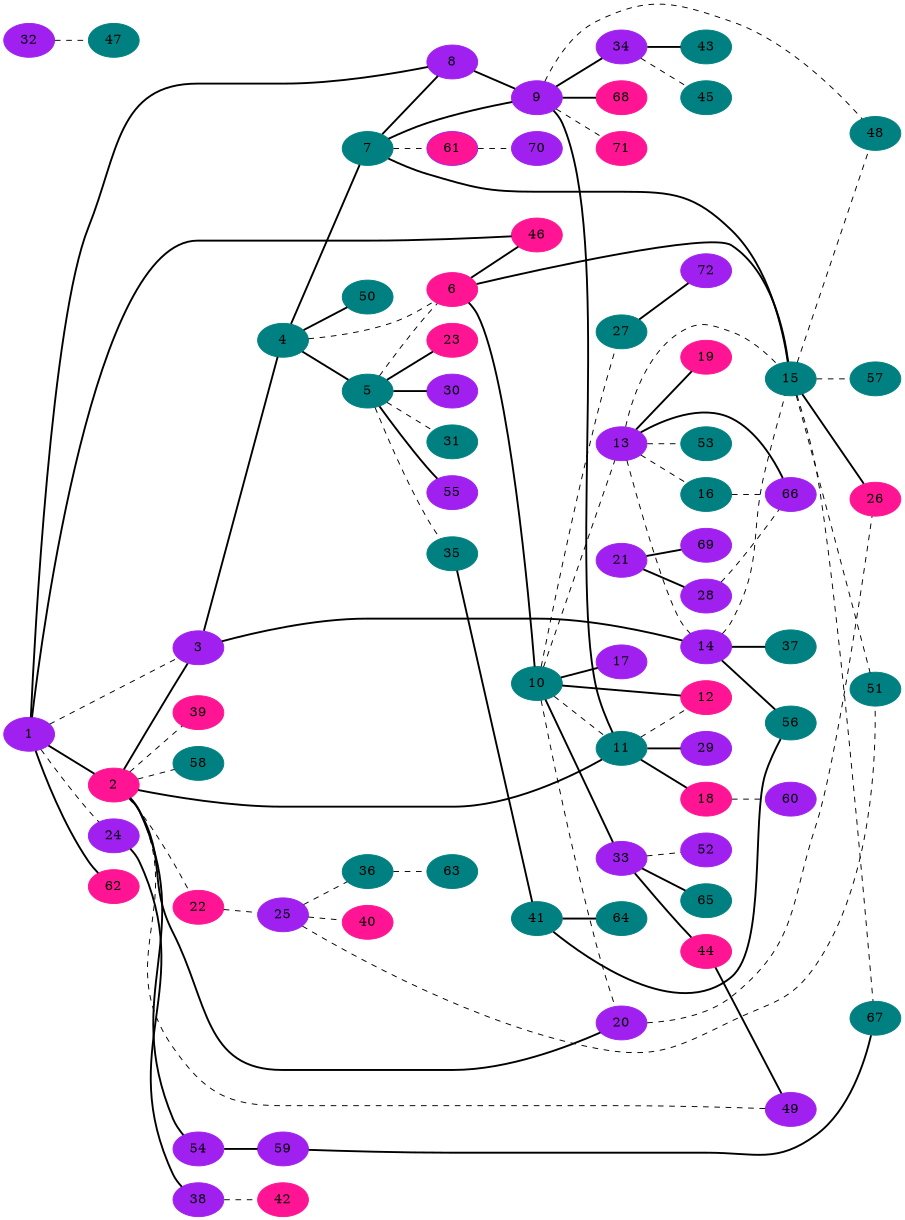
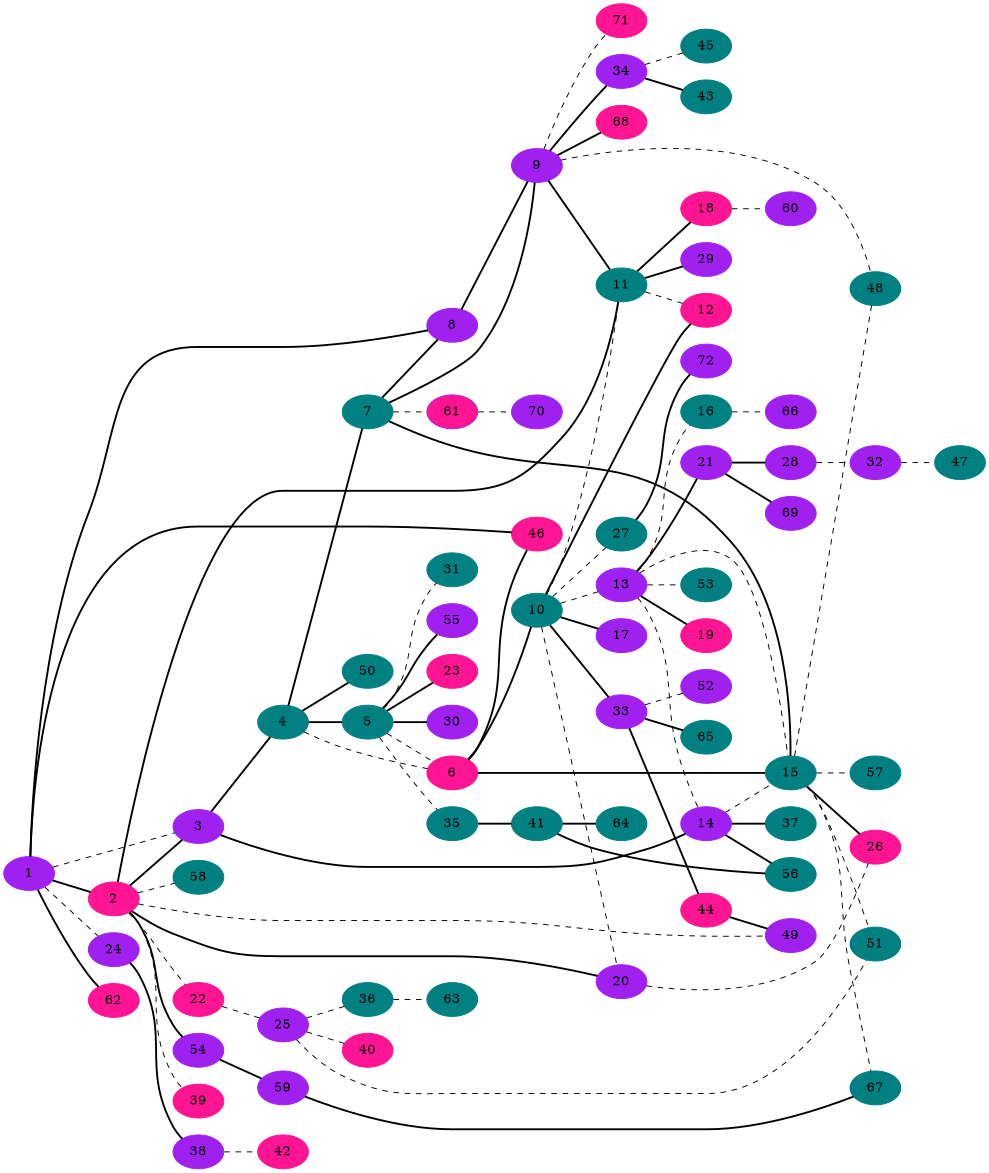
  graph {
    rankdir=LR
    node [color=purple style=filled]
    edge [style=bold]
    2 [color=deeppink]
    1
    3
    8
    24
    46 [color=deeppink]
    62 [color=deeppink]
    11 [color=teal]
    20
    22 [color=deeppink]
    39 [color=deeppink]
    49
    54
    58 [color=teal]
    4 [color=teal]
    14
    9
    38
    12 [color=deeppink]
    18 [color=deeppink]
    29
    26 [color=deeppink]
    25
    59
    5 [color=teal]
    6 [color=deeppink]
    7 [color=teal]
    50 [color=teal]
    15 [color=teal]
    37 [color=teal]
    56 [color=teal]
    23 [color=deeppink]
    30
    31 [color=teal]
    35 [color=teal]
    55
    10 [color=teal]
    61 [fillcolor=deeppink]
    41 [color=teal]
    13
    17
    27 [color=teal]
    33
    48 [color=teal]
    51 [color=teal]
    57 [color=teal]
    67 [color=teal]
    34
    68 [color=deeppink]
    71 [color=deeppink]
    70
    43 [color=teal]
    45 [color=teal]
    16 [color=teal]
    19 [color=deeppink]
    21
    53 [color=teal]
    72
    44 [color=deeppink]
    52
    65 [color=teal]
    60
    66
    28
    69
    32
    36 [color=teal]
    40 [color=deeppink]
    42 [color=deeppink]
    63 [color=teal]
    47 [color=teal]
    64 [color=teal]
    2 -- 3
    2 -- 11
    2 -- 20
    2 -- 22 [style=dashed]
    2 -- 39 [style=dashed]
    2 -- 49 [style=dashed]
    2 -- 54
    2 -- 58 [style=dashed]
    1 -- 2
    1 -- 3 [style=dashed]
    1 -- 8
    1 -- 24 [style=dashed]
    1 -- 46
    1 -- 62
    3 -- 4
    3 -- 14
    8 -- 9
    24 -- 38
    11 -- 12 [style=dashed]
    11 -- 18
    11 -- 29
    20 -- 26 [style=dashed]
    22 -- 25 [style=dashed]
    54 -- 59
    4 -- 5
    4 -- 6 [style=dashed]
    4 -- 7
    4 -- 50
    14 -- 15 [style=dashed]
    14 -- 37
    14 -- 56
    9 -- 11
    9 -- 48 [style=dashed]
    9 -- 34
    9 -- 68
    9 -- 71 [style=dashed]
    38 -- 42 [style=dashed]
    18 -- 60 [style=dashed]
    25 -- 51 [style=dashed]
    25 -- 36 [style=dashed]
    25 -- 40 [style=dashed]
    59 -- 67
    5 -- 6 [style=dashed]
    5 -- 23
    5 -- 30
    5 -- 31 [style=dashed]
    5 -- 35 [style=dashed]
    5 -- 55
    6 -- 46
    6 -- 15
    6 -- 10
    7 -- 8
    7 -- 9
    7 -- 15
    7 -- 61 [style=dashed]
    15 -- 26
    15 -- 48 [style=dashed]
    15 -- 51 [style=dashed]
    15 -- 57 [style=dashed]
    15 -- 67 [style=dashed]
    35 -- 41
    10 -- 11 [style=dashed]
    10 -- 20 [style=dashed]
    10 -- 12
    10 -- 13 [style=dashed]
    10 -- 17
    10 -- 27 [style=dashed]
    10 -- 33
    61 -- 70 [style=dashed]
    41 -- 56
    41 -- 64
    13 -- 14 [style=dashed]
    13 -- 15 [style=dashed]
    13 -- 16 [style=dashed]
    13 -- 19
-   13 -- 66
+   13 -- 21
    13 -- 53 [style=dashed]
    27 -- 72
    33 -- 44
    33 -- 52 [style=dashed]
    33 -- 65
    34 -- 43
    34 -- 45 [style=dashed]
    16 -- 66 [style=dashed]
    21 -- 28
    21 -- 69
    44 -- 49
-   28 -- 66 [style=dashed]
+   28 -- 32 [style=dashed]
    32 -- 47 [style=dashed]
    36 -- 63 [style=dashed]
  }
